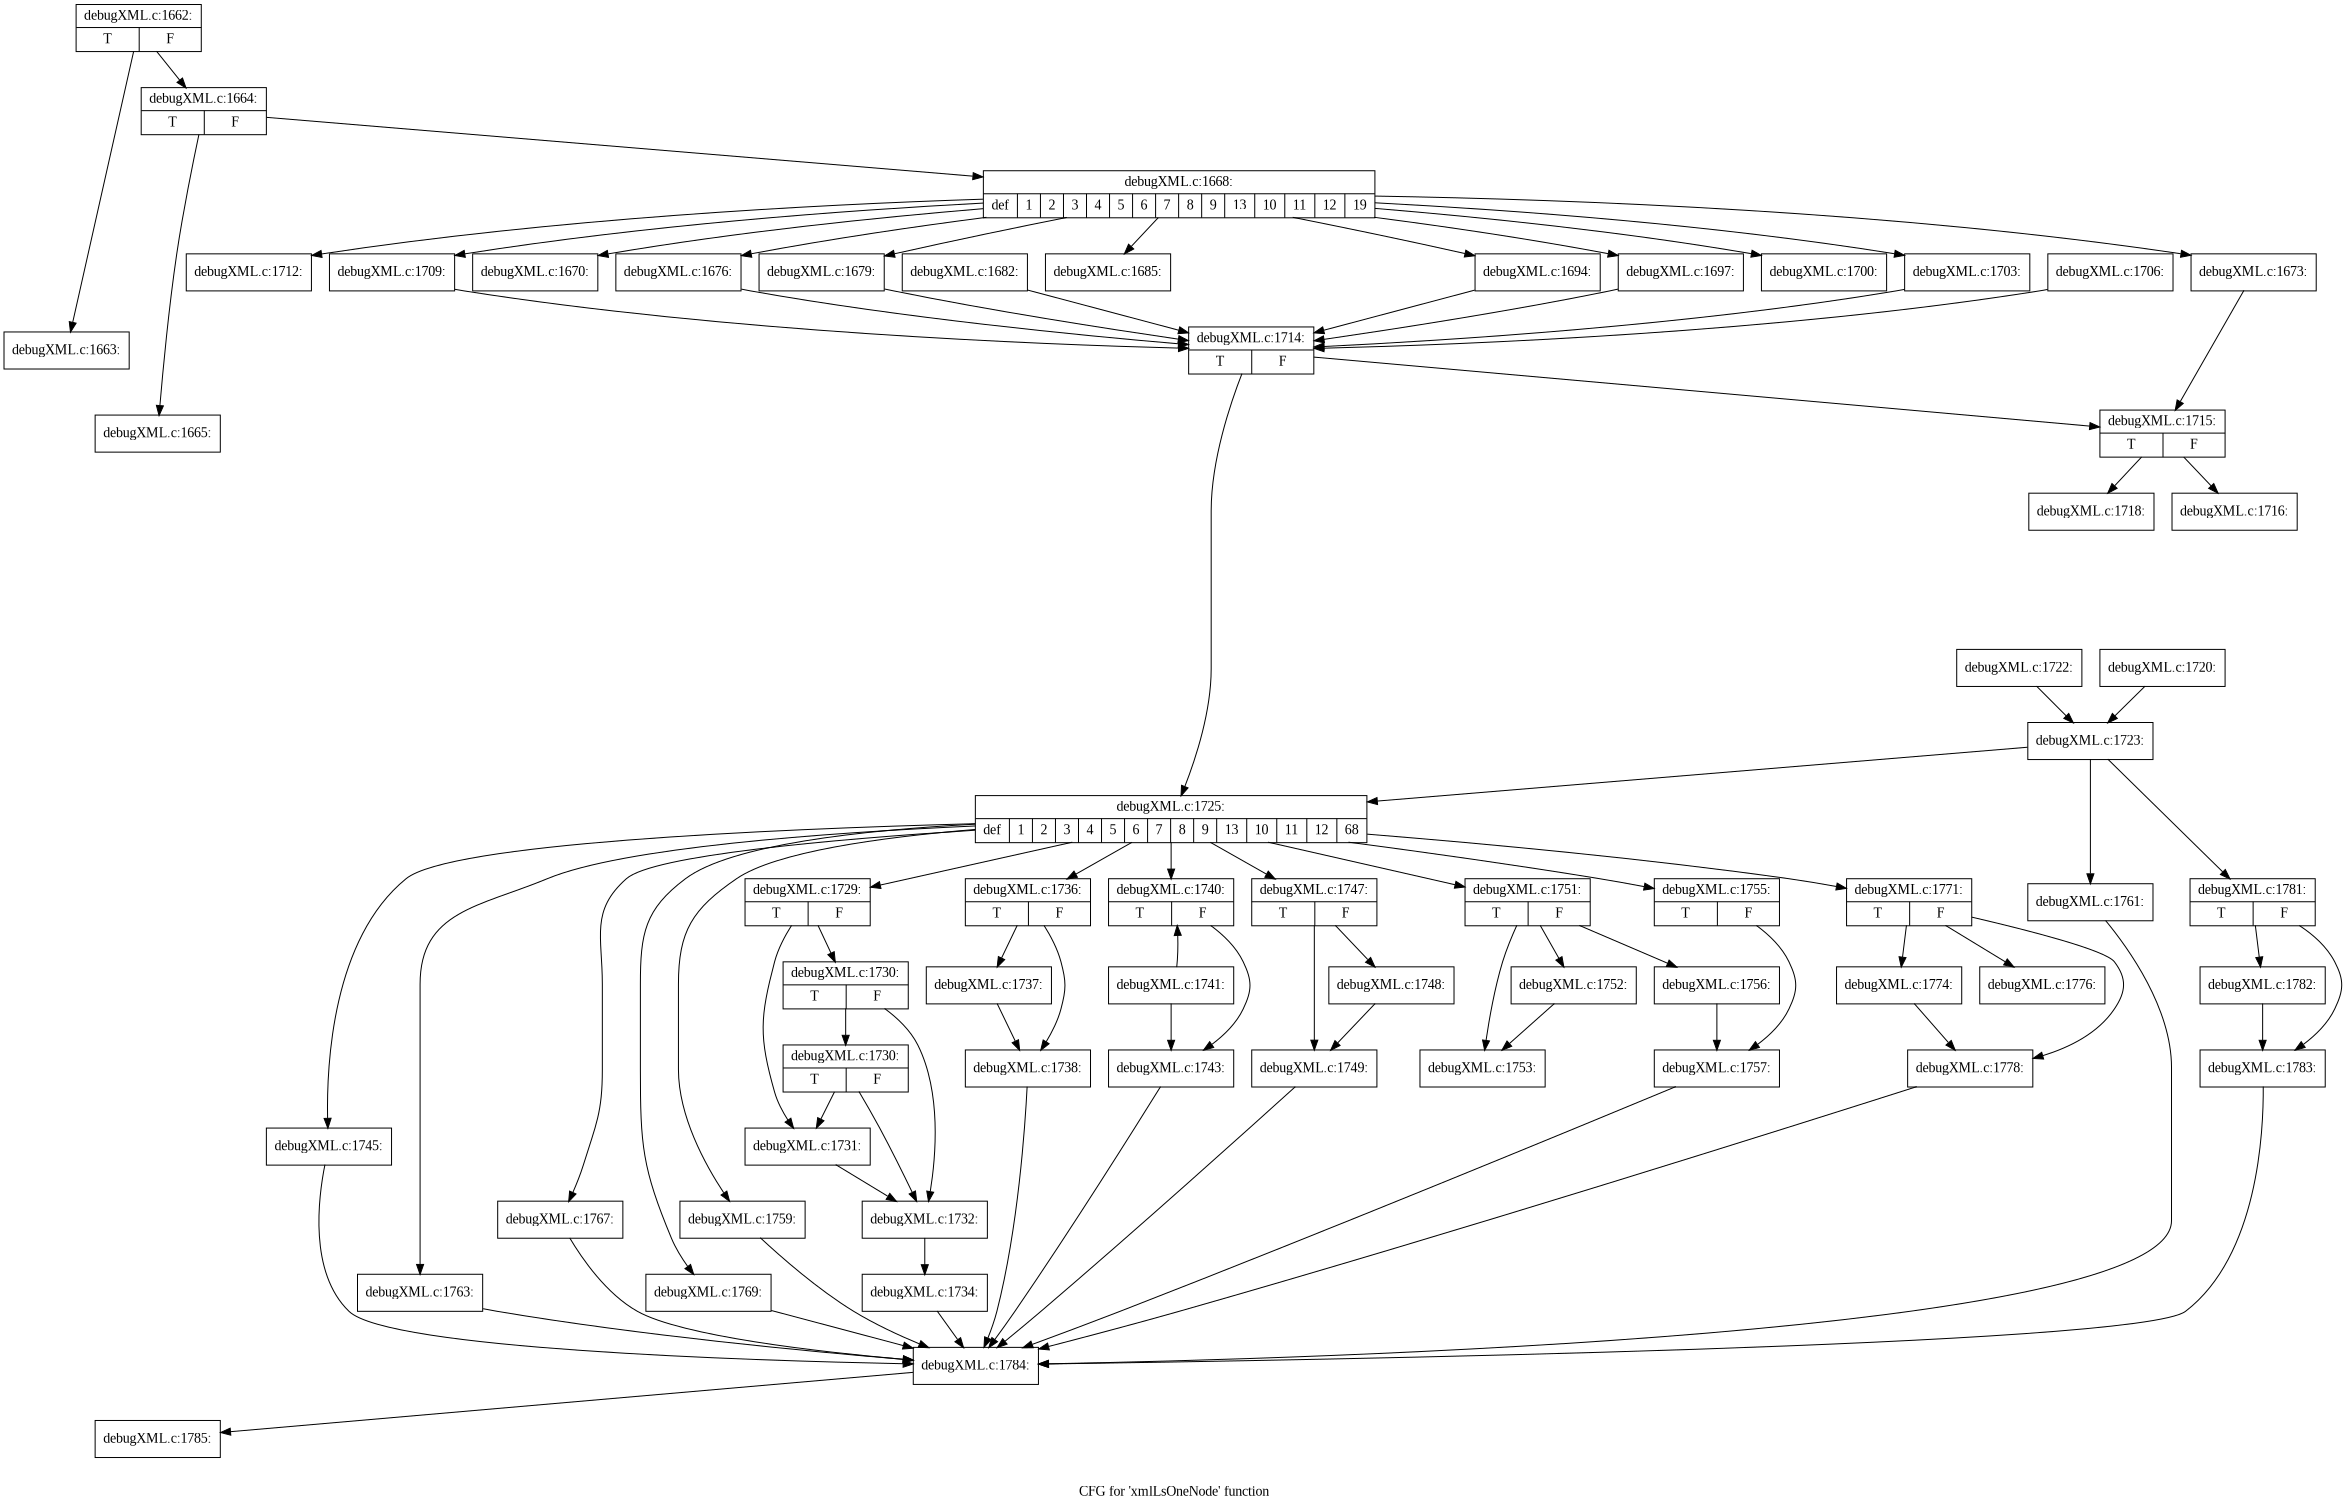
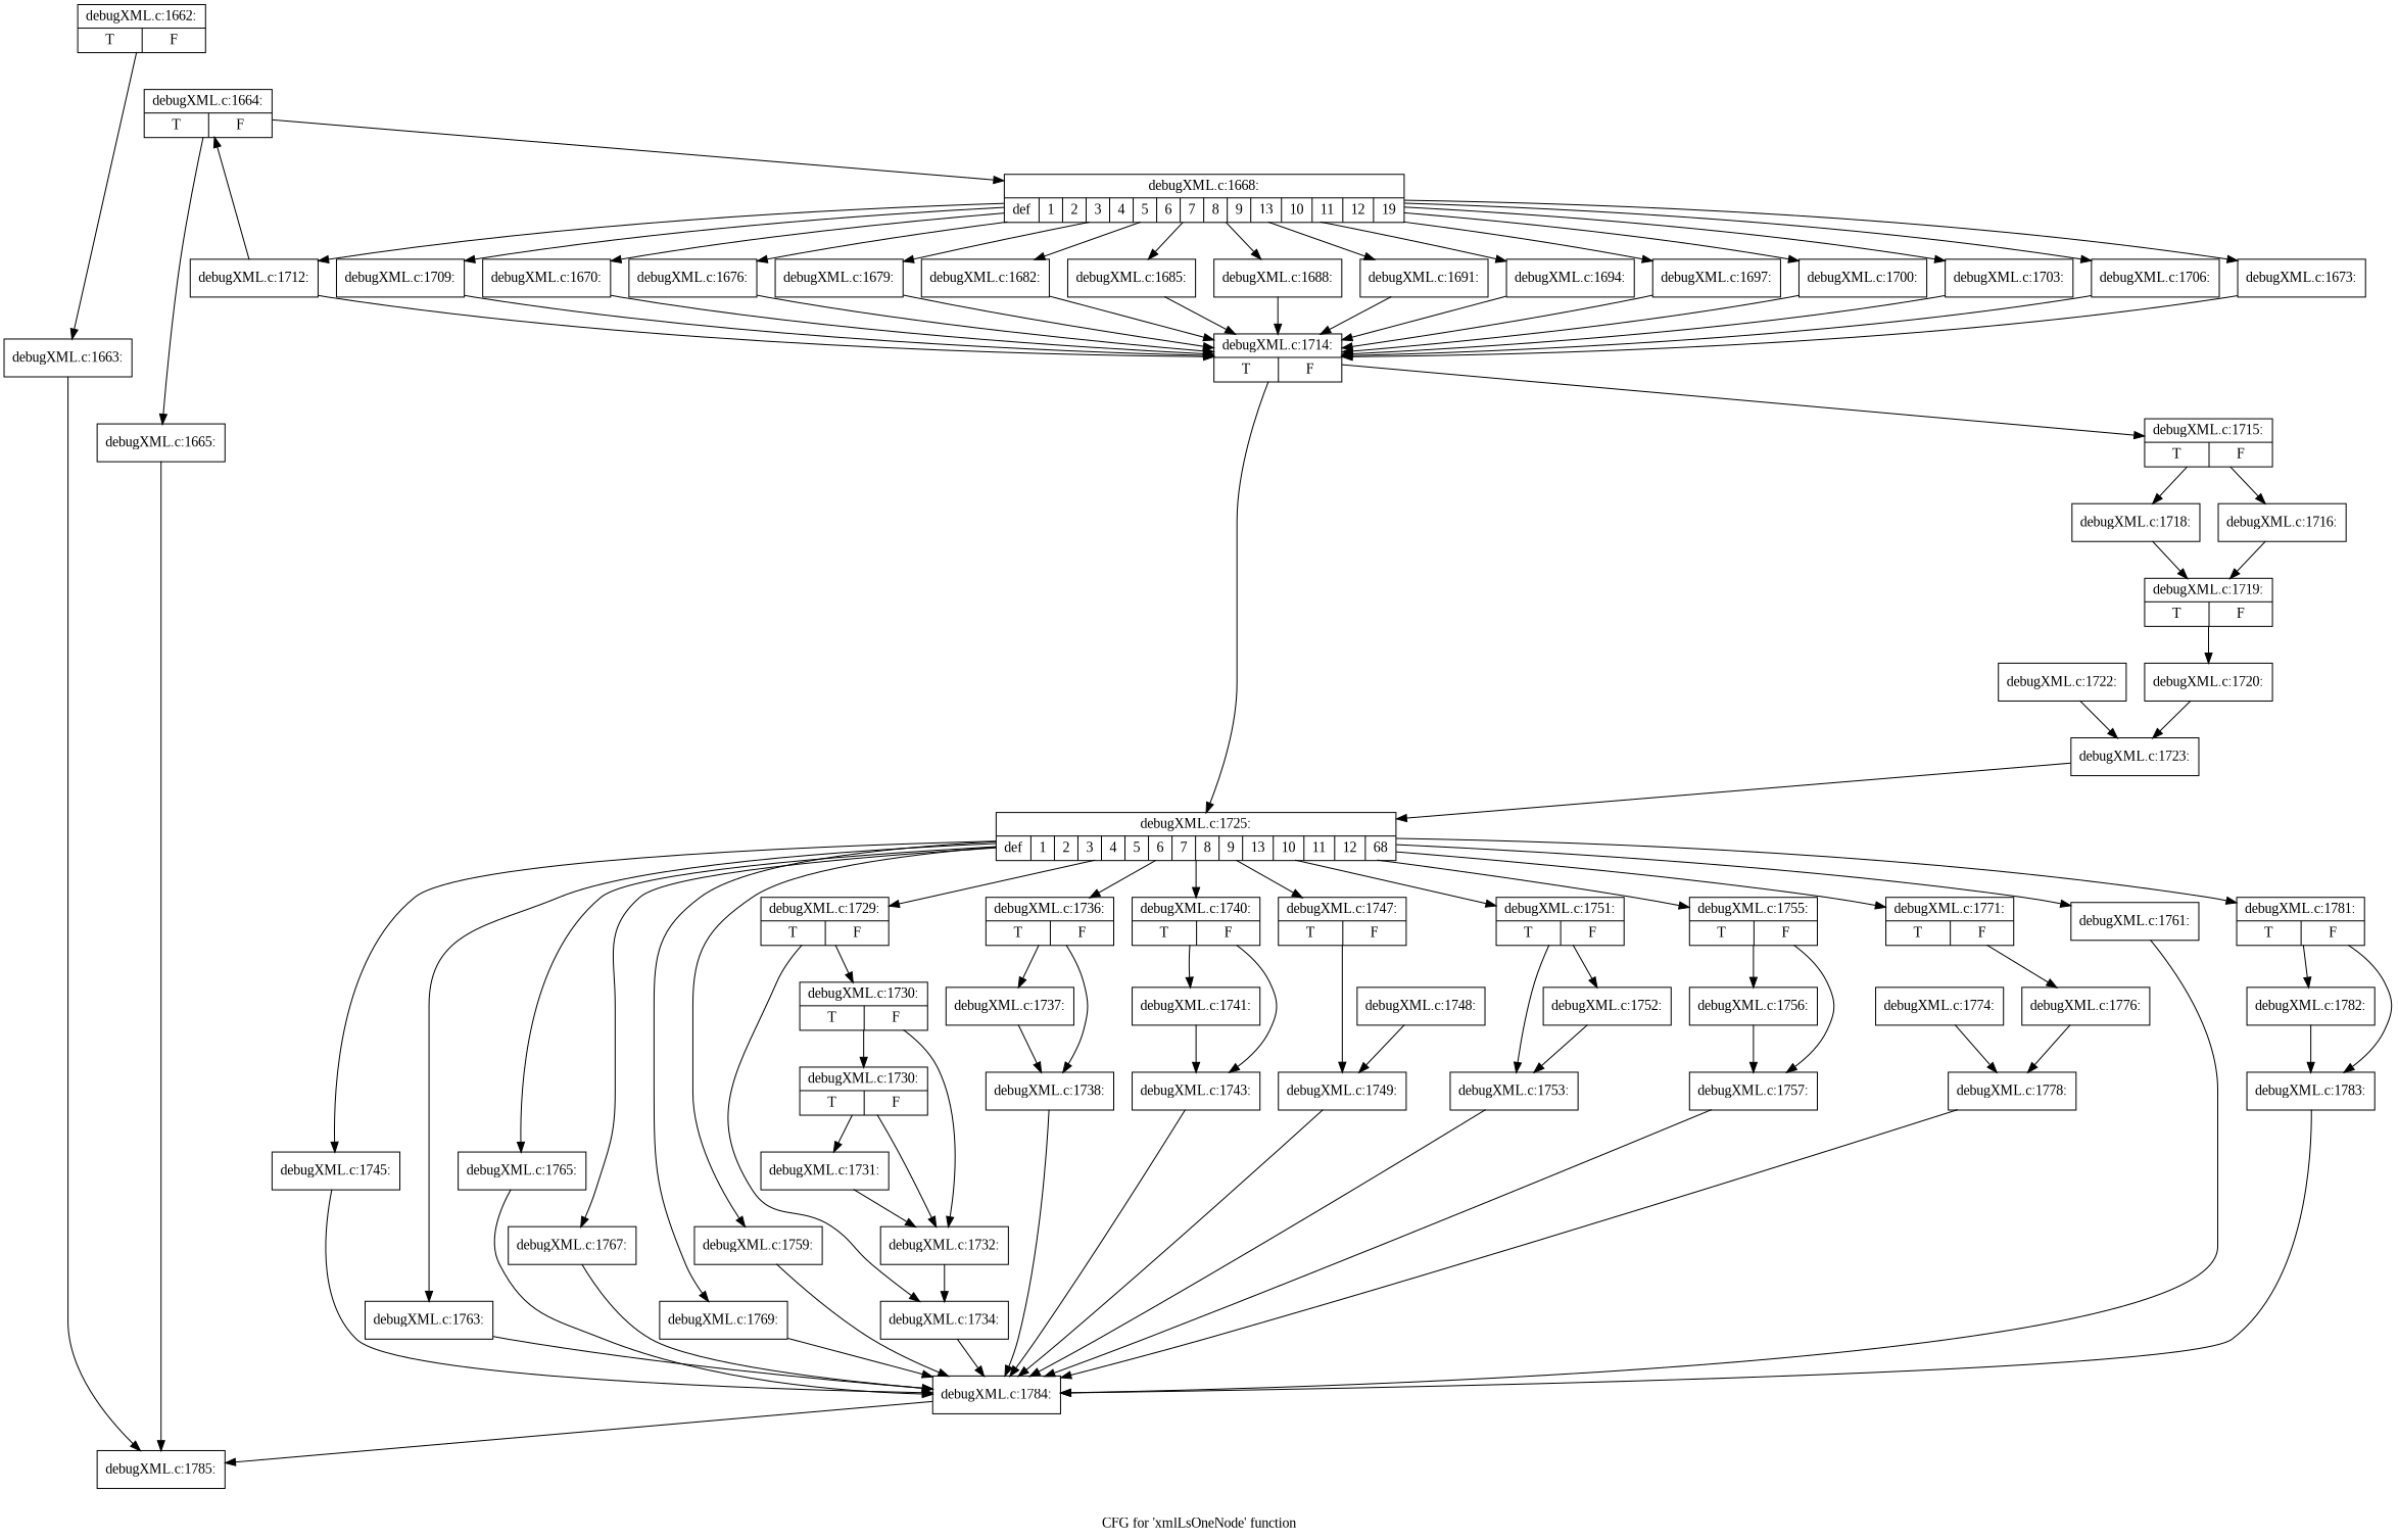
  digraph {
    fontname="Liberation Serif"
    label="CFG for 'xmlLsOneNode' function"
    node [fontname="Liberation Serif" shape=record]
    edge [fontname="Liberation Serif"]
    n1 [label="{debugXML.c:1662:|{<s0>T|<s1>F}}"]
    n2 [label="{debugXML.c:1663:}"]
    n3 [label="{debugXML.c:1664:|{<s0>T|<s1>F}}"]
    n4 [label="{debugXML.c:1785:}"]
    n5 [label="{debugXML.c:1665:}"]
    n6 [label="{debugXML.c:1668:|{<s0>def|<s1>1|<s2>2|<s3>3|<s4>4|<s5>5|<s6>6|<s7>7|<s8>8|<s9>9|<s10>13|<s11>10|<s12>11|<s13>12|<s14>19}}"]
    n7 [label="{debugXML.c:1712:}"]
    n8 [label="{debugXML.c:1670:}"]
    n9 [label="{debugXML.c:1673:}"]
    n10 [label="{debugXML.c:1676:}"]
    n11 [label="{debugXML.c:1679:}"]
    n12 [label="{debugXML.c:1682:}"]
    n13 [label="{debugXML.c:1685:}"]
+   n14 [label="{debugXML.c:1688:}"]
+   n15 [label="{debugXML.c:1691:}"]
    n16 [label="{debugXML.c:1694:}"]
    n17 [label="{debugXML.c:1697:}"]
    n18 [label="{debugXML.c:1700:}"]
    n19 [label="{debugXML.c:1703:}"]
    n20 [label="{debugXML.c:1706:}"]
    n21 [label="{debugXML.c:1709:}"]
    n22 [label="{debugXML.c:1714:|{<s0>T|<s1>F}}"]
    n23 [label="{debugXML.c:1715:|{<s0>T|<s1>F}}"]
    n24 [label="{debugXML.c:1725:|{<s0>def|<s1>1|<s2>2|<s3>3|<s4>4|<s5>5|<s6>6|<s7>7|<s8>8|<s9>9|<s10>13|<s11>10|<s12>11|<s13>12|<s14>68}}"]
    n25 [label="{debugXML.c:1716:}"]
    n26 [label="{debugXML.c:1718:}"]
    n27 [label="{debugXML.c:1781:|{<s0>T|<s1>F}}"]
    n28 [label="{debugXML.c:1729:|{<s0>T|<s1>F}}"]
    n29 [label="{debugXML.c:1736:|{<s0>T|<s1>F}}"]
    n30 [label="{debugXML.c:1740:|{<s0>T|<s1>F}}"]
    n31 [label="{debugXML.c:1745:}"]
    n32 [label="{debugXML.c:1747:|{<s0>T|<s1>F}}"]
    n33 [label="{debugXML.c:1751:|{<s0>T|<s1>F}}"]
    n34 [label="{debugXML.c:1755:|{<s0>T|<s1>F}}"]
    n35 [label="{debugXML.c:1759:}"]
    n36 [label="{debugXML.c:1761:}"]
    n37 [label="{debugXML.c:1763:}"]
+   n38 [label="{debugXML.c:1765:}"]
    n39 [label="{debugXML.c:1767:}"]
    n40 [label="{debugXML.c:1769:}"]
    n41 [label="{debugXML.c:1771:|{<s0>T|<s1>F}}"]
+   n42 [label="{debugXML.c:1719:|{<s0>T|<s1>F}}"]
    n43 [label="{debugXML.c:1782:}"]
    n44 [label="{debugXML.c:1783:}"]
    n45 [label="{debugXML.c:1730:|{<s0>T|<s1>F}}"]
    n46 [label="{debugXML.c:1734:}"]
    n47 [label="{debugXML.c:1737:}"]
    n48 [label="{debugXML.c:1738:}"]
    n49 [label="{debugXML.c:1741:}"]
    n50 [label="{debugXML.c:1743:}"]
    n51 [label="{debugXML.c:1784:}"]
    n52 [label="{debugXML.c:1748:}"]
    n53 [label="{debugXML.c:1749:}"]
    n54 [label="{debugXML.c:1752:}"]
    n55 [label="{debugXML.c:1753:}"]
    n56 [label="{debugXML.c:1756:}"]
    n57 [label="{debugXML.c:1757:}"]
    n58 [label="{debugXML.c:1774:}"]
    n59 [label="{debugXML.c:1776:}"]
    n60 [label="{debugXML.c:1720:}"]
    n61 [label="{debugXML.c:1723:}"]
    n62 [label="{debugXML.c:1722:}"]
    n63 [label="{debugXML.c:1730:|{<s0>T|<s1>F}}"]
    n64 [label="{debugXML.c:1732:}"]
    n65 [label="{debugXML.c:1778:}"]
    n66 [label="{debugXML.c:1731:}"]
    n1 -> n2
-   n1 -> n3
+   n7 -> n3
+   n2 -> n4
    n3 -> n5
    n3 -> n6
+   n5 -> n4
    n6 -> n7
    n6 -> n8
    n6 -> n9
    n6 -> n10
    n6 -> n11
+   n6 -> n12
    n6 -> n13
+   n6 -> n14
+   n6 -> n15
    n6 -> n16
    n6 -> n17
    n6 -> n18
    n6 -> n19
+   n6 -> n20
    n6 -> n21
-   n9 -> n23
+   n7 -> n22
+   n8 -> n22
+   n9 -> n22
    n10 -> n22
    n11 -> n22
    n12 -> n22
+   n13 -> n22
+   n14 -> n22
+   n15 -> n22
    n16 -> n22
    n17 -> n22
+   n18 -> n22
    n19 -> n22
    n20 -> n22
    n21 -> n22
    n22 -> n23
    n22 -> n24
    n23 -> n25
    n23 -> n26
-   n61 -> n27
+   n24 -> n27
    n24 -> n28
    n24 -> n29
    n24 -> n30
    n24 -> n31
    n24 -> n32
    n24 -> n33
    n24 -> n34
    n24 -> n35
-   n61 -> n36
+   n24 -> n36
    n24 -> n37
+   n24 -> n38
    n24 -> n39
    n24 -> n40
    n24 -> n41
+   n25 -> n42
+   n26 -> n42
    n27 -> n43
    n27 -> n44
    n28 -> n45
-   n28 -> n66
+   n28 -> n46
    n29 -> n47
    n29 -> n48
-   n49 -> n30
+   n30 -> n49
    n30 -> n50
    n31 -> n51
-   n32 -> n52
    n32 -> n53
    n33 -> n54
    n33 -> n55
-   n33 -> n56
+   n34 -> n56
    n34 -> n57
    n35 -> n51
    n36 -> n51
    n37 -> n51
+   n38 -> n51
    n39 -> n51
    n40 -> n51
-   n41 -> n58
    n41 -> n59
+   n42 -> n60
    n43 -> n44
    n44 -> n51
    n45 -> n63
    n45 -> n64
    n46 -> n51
    n47 -> n48
    n48 -> n51
    n49 -> n50
    n50 -> n51
    n51 -> n4
    n52 -> n53
    n53 -> n51
    n54 -> n55
+   n55 -> n51
    n56 -> n57
    n57 -> n51
    n58 -> n65
-   n41 -> n65
+   n59 -> n65
    n60 -> n61
    n61 -> n24
    n62 -> n61
    n63 -> n64
    n63 -> n66
    n64 -> n46
    n65 -> n51
    n66 -> n64
  }
